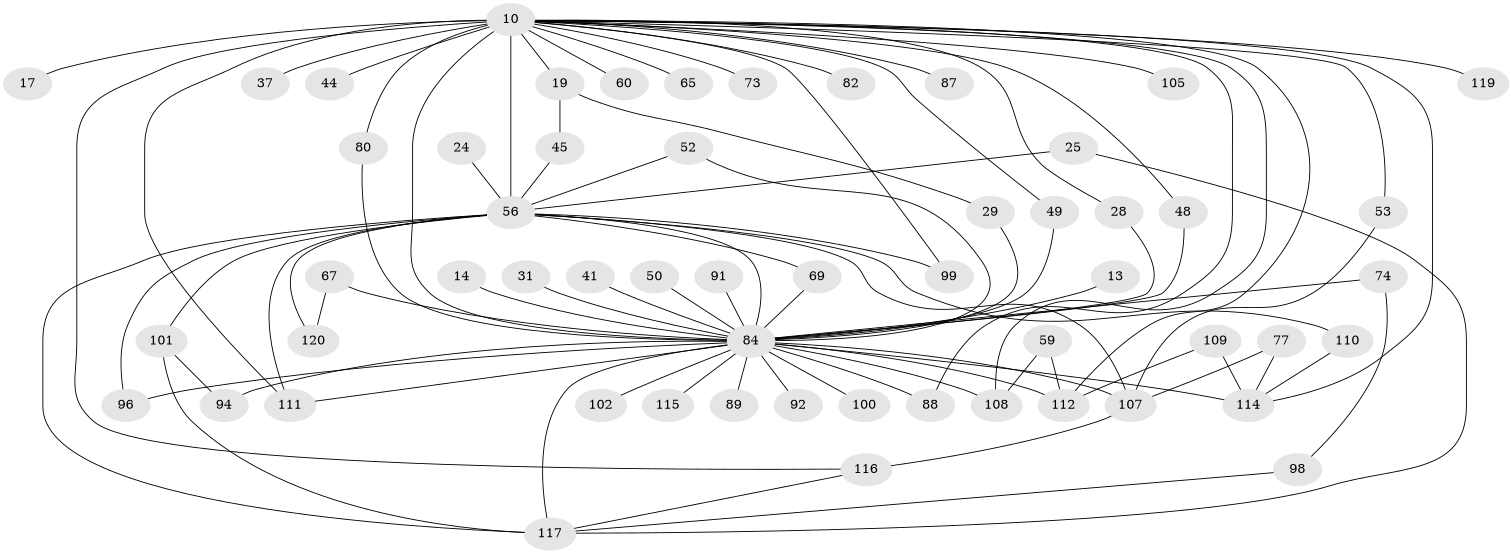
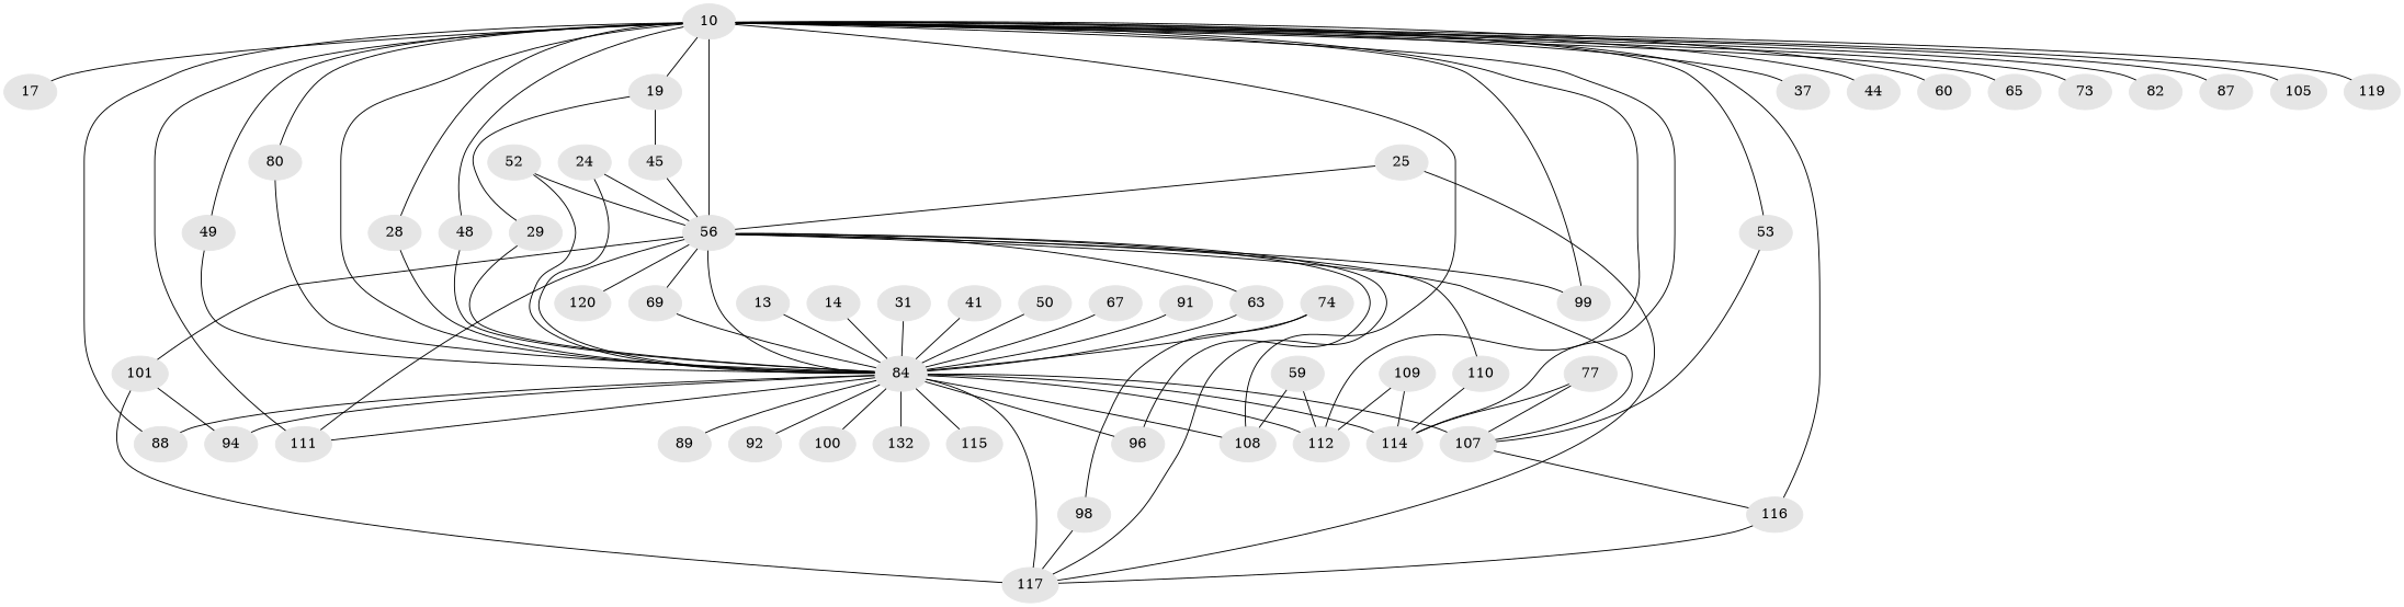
  graph {
    node [color=gray90 style=filled]
    10 [super="+2+8"]
    17
    19
    28
    37
    44 [super="+34"]
    48
    49
    53
    56 [super="+51"]
    60
    65
    73
    80
    82
    84 [super="+66+5+9"]
    87
    88
    99 [super="+40"]
    105
    108 [super="+91"]
    111 [super="+64+103"]
    112 [super="+22+42+79+76"]
    114 [super="+38+113"]
    116 [super="+81"]
    119
    29
    45
    107 [super="+36+62+61+72"]
    117 [super="+33+90+104+93+12"]
+   63 [super="+16"]
    69 [super="+15"]
    96
    101 [super="+95"]
    110
    120
    94
    89
    92
    100
-   102
+   102 [label=132]
    115 [super="+86"]
    13
    14
    24
    25
    31
    41
    50
    52
    59
    67 [super="+54"]
    n53 [label=91]
    74 [super="+26"]
    98
    77
    109
    10 -- 17 [weight=2]
    10 -- 19 [weight=2]
    10 -- 28
    10 -- 37 [weight=2]
    10 -- 44 [weight=3]
    10 -- 48
    10 -- 49
    10 -- 53
    10 -- 56 [weight=13]
    10 -- 60
    10 -- 65
    10 -- 73
    10 -- 80
    10 -- 82 [weight=2]
    10 -- 84 [weight=17]
    10 -- 87 [weight=2]
    10 -- 88
    10 -- 99
    10 -- 105 [weight=2]
    10 -- 108 [weight=2]
    10 -- 111 [weight=2]
    10 -- 112 [weight=3]
    10 -- 114 [weight=2]
    10 -- 116
    10 -- 119 [weight=2]
    19 -- 29
    19 -- 45
    28 -- 84
    48 -- 84
    49 -- 84
    53 -- 107
    56 -- 84 [weight=10]
    56 -- 99
    56 -- 111 [weight=3]
    56 -- 107 [weight=2]
    56 -- 117 [weight=2]
+   56 -- 63
    56 -- 69 [weight=2]
    56 -- 96
    56 -- 101 [weight=2]
    56 -- 110
    56 -- 120
    80 -- 84
    84 -- 88
    84 -- 108 [weight=2]
    84 -- 111
    84 -- 112 [weight=4]
    84 -- 114 [weight=3]
    84 -- 107 [weight=11]
    84 -- 117 [weight=7]
    84 -- 96
    84 -- 94
    84 -- 89 [weight=2]
    84 -- 92 [weight=2]
    84 -- 100 [weight=2]
    84 -- 102 [weight=2]
    84 -- 115 [weight=3]
    116 -- 117
    29 -- 84
    45 -- 56
    107 -- 116 [weight=2]
+   63 -- 84 [weight=2]
    69 -- 84
    101 -- 117
    101 -- 94
    110 -- 114
    13 -- 84 [weight=2]
    14 -- 84
    24 -- 56
+   24 -- 84
    25 -- 56
    25 -- 117 [weight=3]
    31 -- 84 [weight=2]
    41 -- 84 [weight=2]
    50 -- 84
    52 -- 56
    52 -- 84
    59 -- 108
    59 -- 112
    67 -- 84 [weight=3]
-   67 -- 120
    n53 -- 84 [weight=2]
    74 -- 84 [weight=3]
    74 -- 98
    98 -- 117
    77 -- 114
    77 -- 107
    109 -- 112
    109 -- 114
  }
